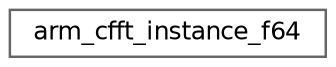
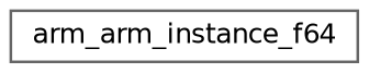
  digraph {
    rankdir=LR
-   n1 [color=grey40 fillcolor=white fontname=Helvetica fontsize=10 height=0.2 label=arm_cfft_instance_f64 shape=box style=filled width=0.4]
+   n1 [color=grey40 fillcolor=white fontname=Helvetica fontsize=10 height=0.2 label=arm_arm_instance_f64 shape=box style=filled width=0.4]
  }
